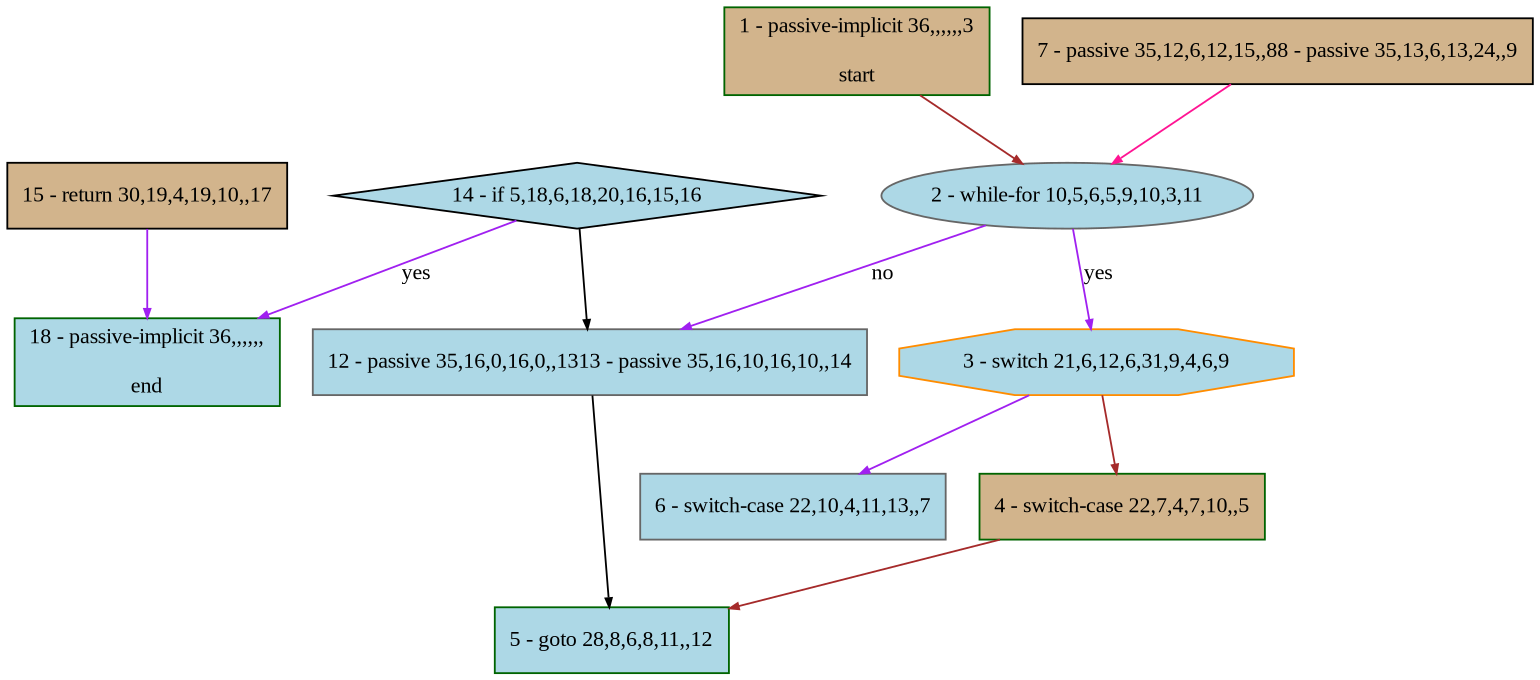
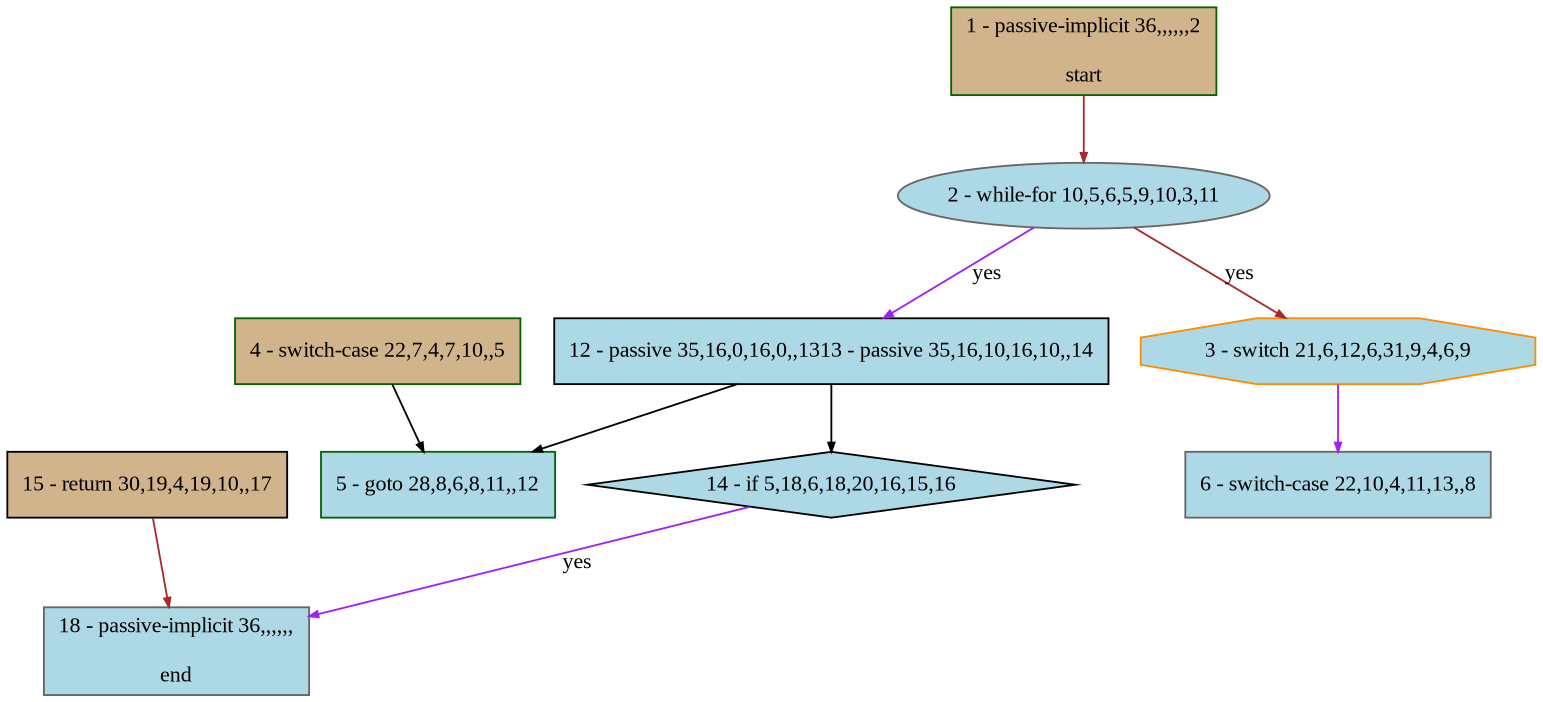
  digraph {
    bgcolor=white
    compound=true
    fillcolor="#FFFFCC"
    fontname="Liberation Serif"
    fontsize=12
    pack=true
    packmode=clust
    style="rounded,filled"
    node [color=black compound=true fillcolor=lightblue fixedsize=false fontname="Liberation Serif" fontsize=12 node_initialized=no shape=box style=filled]
    edge [arrowhead=normal arrowsize=0.5 arrowtail=none color=purple compound=true dir=forward fontcolor=black fontname="Liberation Serif" fontsize=12]
    n1 [color=gray40 label="2 - while-for 10,5,6,5,9,10,3,11" shape=oval]
    n2 [color=darkorange label="3 - switch 21,6,12,6,31,9,4,6,9" shape=octagon]
-   n3 [color=gray40 label="12 - passive 35,16,0,16,0,,1313 - passive 35,16,10,16,10,,14"]
+   n3 [label="12 - passive 35,16,0,16,0,,1313 - passive 35,16,10,16,10,,14"]
    n4 [color=darkgreen fillcolor=tan label="4 - switch-case 22,7,4,7,10,,5"]
-   n5 [color=gray40 label="6 - switch-case 22,10,4,11,13,,7"]
+   n5 [color=gray40 label="6 - switch-case 22,10,4,11,13,,8"]
    n6 [label="14 - if 5,18,6,18,20,16,15,16" shape=diamond]
    n7 [color=darkgreen label="5 - goto 28,8,6,8,11,,12"]
-   n8 [color=darkgreen fillcolor=tan label="1 - passive-implicit 36,,,,,,3\n\nstart"]
-   n9 [color=darkgreen label="18 - passive-implicit 36,,,,,,\n\nend"]
-   n10 [fillcolor=tan label="7 - passive 35,12,6,12,15,,88 - passive 35,13,6,13,24,,9"]
+   n8 [color=darkgreen fillcolor=tan label="1 - passive-implicit 36,,,,,,2\n\nstart"]
+   n9 [color=gray40 label="18 - passive-implicit 36,,,,,,\n\nend"]
    n11 [fillcolor=tan label="15 - return 30,19,4,19,10,,17"]
-   n1 -> n2 [label=yes]
-   n1 -> n3 [label=no]
-   n2 -> n4 [color=brown]
+   n1 -> n2 [color=brown label=yes]
+   n1 -> n3 [label=yes]
    n2 -> n5
-   n6 -> n3 [color=black]
+   n3 -> n6 [color=black]
    n3 -> n7 [color=black]
-   n4 -> n7 [color=brown]
+   n4 -> n7 [color=black]
    n6 -> n9 [label=yes]
    n8 -> n1 [color=brown]
-   n10 -> n1 [color=deeppink]
-   n11 -> n9
+   n11 -> n9 [color=brown]
  }
